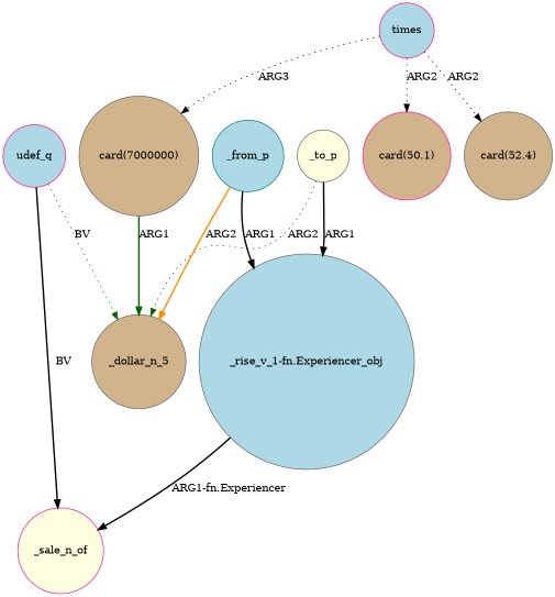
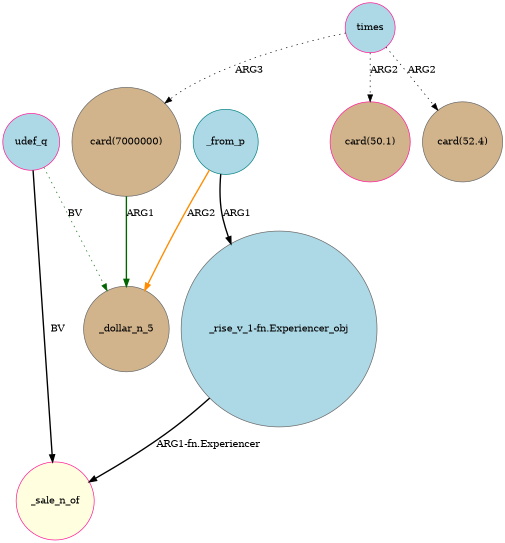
  digraph {
    node [color=gray40 fillcolor=lightblue shape=circle style=filled]
    edge [color=black style=bold]
    times [color=deeppink]
    n2 [fillcolor=tan label="card(7000000)"]
    "card(50.1)" [color=deeppink fillcolor=tan]
    "card(52.4)" [fillcolor=tan]
    n5 [fillcolor=tan label=_dollar_n_5]
    udef_q [color=deeppink]
    _sale_n_of [color=deeppink fillcolor=lightyellow]
-   _to_p [fillcolor=lightyellow]
    "_rise_v_1-fn.Experiencer_obj"
    _from_p [color=teal]
    times -> n2 [label=ARG3 style=dotted]
    times -> "card(50.1)" [label=ARG2 style=dotted]
    times -> "card(52.4)" [label=ARG2 style=dotted]
    n2 -> n5 [color=darkgreen label=ARG1]
    udef_q -> n5 [color=darkgreen label=BV style=dotted]
    udef_q -> _sale_n_of [label=BV]
-   _to_p -> n5 [color=darkgreen label=ARG2 style=dotted]
-   _to_p -> "_rise_v_1-fn.Experiencer_obj" [label=ARG1]
    "_rise_v_1-fn.Experiencer_obj" -> _sale_n_of [label="ARG1-fn.Experiencer"]
    _from_p -> n5 [color=darkorange label=ARG2]
    _from_p -> "_rise_v_1-fn.Experiencer_obj" [label=ARG1]
  }
